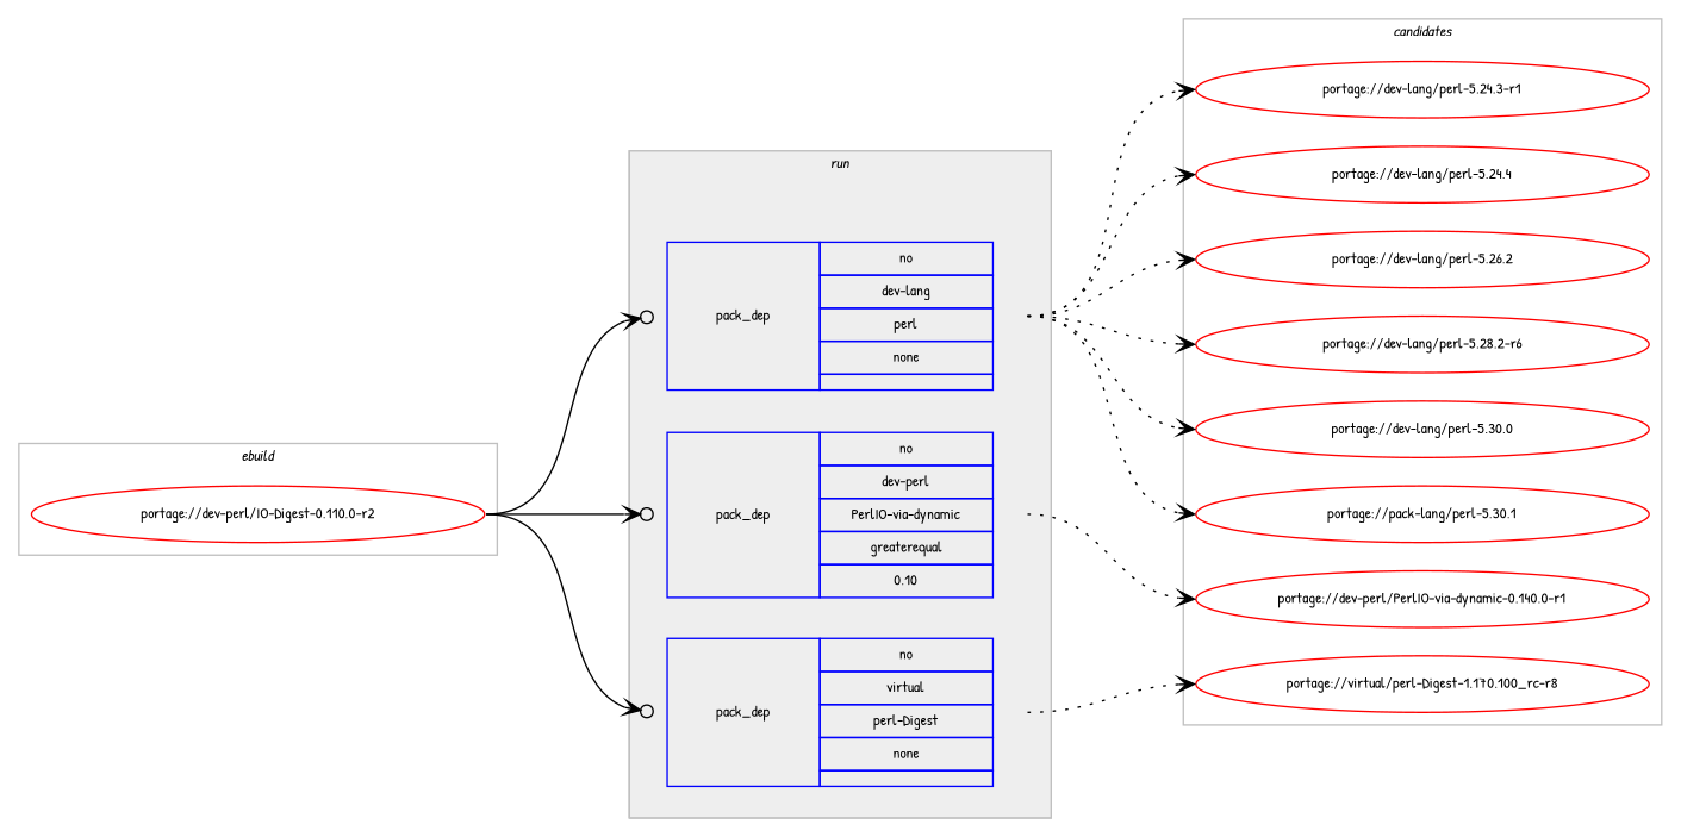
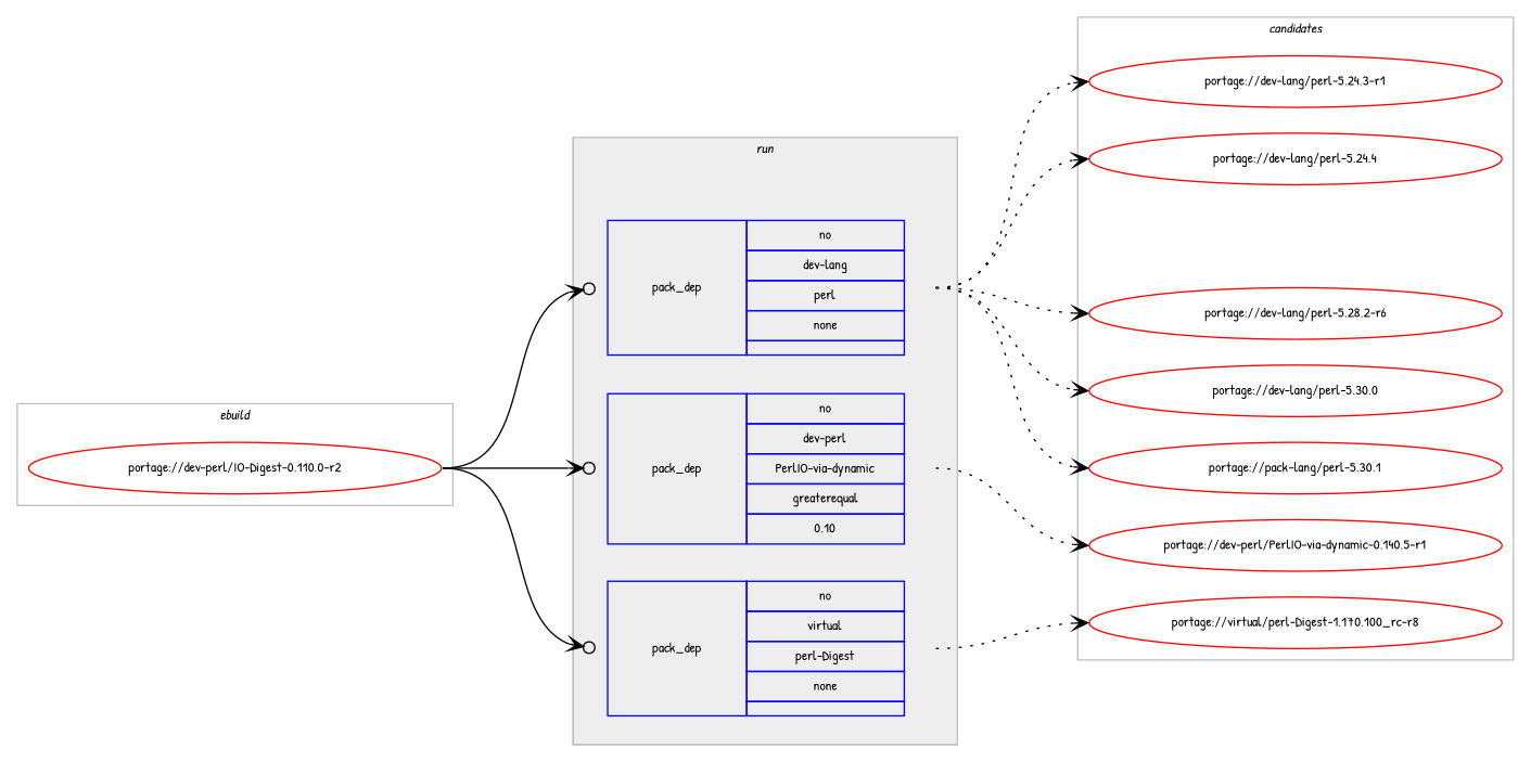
  digraph {
    compound=true
    concentrate=true
    fontname="Patrick Hand"
    fontsize=10
    newrank=true
    rankdir=LR
    ranksep=1.5
    node [color=red fontname="Patrick Hand" fontsize=10]
    edge [arrowhead=vee fontname="Patrick Hand" headport=w style=dotted tailport=e weight=100]
    n1 [label="portage://dev-perl/IO-Digest-0.110.0-r2" width=4]
    n2 [color=blue label=<<TABLE BORDER="0" CELLBORDER="1" CELLSPACING="0" CELLPADDING="4" WIDTH="220"><TR><TD ROWSPAN="6" CELLPADDING="30">pack_dep</TD></TR><TR><TD WIDTH="110">no</TD></TR><TR><TD>dev-lang</TD></TR><TR><TD>perl</TD></TR><TR><TD>none</TD></TR><TR><TD></TD></TR></TABLE>> shape=none]
    n3 [color=blue label=<<TABLE BORDER="0" CELLBORDER="1" CELLSPACING="0" CELLPADDING="4" WIDTH="220"><TR><TD ROWSPAN="6" CELLPADDING="30">pack_dep</TD></TR><TR><TD WIDTH="110">no</TD></TR><TR><TD>dev-perl</TD></TR><TR><TD>PerlIO-via-dynamic</TD></TR><TR><TD>greaterequal</TD></TR><TR><TD>0.10</TD></TR></TABLE>> shape=none]
    n4 [color=blue label=<<TABLE BORDER="0" CELLBORDER="1" CELLSPACING="0" CELLPADDING="4" WIDTH="220"><TR><TD ROWSPAN="6" CELLPADDING="30">pack_dep</TD></TR><TR><TD WIDTH="110">no</TD></TR><TR><TD>virtual</TD></TR><TR><TD>perl-Digest</TD></TR><TR><TD>none</TD></TR><TR><TD></TD></TR></TABLE>> shape=none]
    n5 [label="portage://dev-lang/perl-5.24.3-r1" width=4]
    n6 [label="portage://dev-lang/perl-5.24.4" width=4]
-   n7 [label="portage://dev-lang/perl-5.26.2" width=4]
    n8 [label="portage://dev-lang/perl-5.28.2-r6" width=4]
    n9 [label="portage://dev-lang/perl-5.30.0" width=4]
    n10 [label="portage://pack-lang/perl-5.30.1" width=4]
-   n11 [label="portage://dev-perl/PerlIO-via-dynamic-0.140.0-r1" width=4]
+   n11 [label="portage://dev-perl/PerlIO-via-dynamic-0.140.5-r1" width=4]
    n12 [label="portage://virtual/perl-Digest-1.170.100_rc-r8" width=4]
    subgraph cluster_1 {
      color=gray
      label=<<i>ebuild</i>>
      rank=same
      n1
    }
    subgraph cluster_2 {
      color=gray
      label=<<i>dependencies</i>>
      subgraph cluster_3 {
        color=gray
        fillcolor="#eeeeee"
        label=<<i>compile</i>>
        style=filled
      }
      subgraph cluster_4 {
        color=gray
        fillcolor="#eeeeee"
        label=<<i>compile and run</i>>
        style=filled
        subgraph sub_5 {
          color=gray
          fillcolor="#eeeeee"
          label=<<i>compile and run</i>>
          style=filled
          n2
        }
        subgraph sub_6 {
          color=gray
          fillcolor="#eeeeee"
          label=<<i>compile and run</i>>
          style=filled
          n3
        }
        subgraph sub_7 {
          color=gray
          fillcolor="#eeeeee"
          label=<<i>compile and run</i>>
          style=filled
          n4
        }
      }
      subgraph cluster_8 {
        color=gray
        fillcolor="#eeeeee"
        label=<<i>run</i>>
        style=filled
      }
    }
    subgraph cluster_9 {
      color=gray
      label=<<i>candidates</i>>
      rank=same
      subgraph sub_10 {
        color=black
        label=<<i>candidates</i>>
        nodesep=1
        rank=same
        n5
        n6
-       n7
        n8
        n9
        n10
      }
      subgraph sub_11 {
        color=black
        label=<<i>candidates</i>>
        nodesep=1
        rank=same
        n11
      }
      subgraph sub_12 {
        color=black
        label=<<i>candidates</i>>
        nodesep=1
        rank=same
        n12
      }
    }
    n1 -> n2 [arrowhead=odotvee style=solid weight=20]
    n1 -> n3 [arrowhead=odotvee style=solid weight=20]
    n1 -> n4 [arrowhead=odotvee style=solid weight=20]
    n2 -> n5
    n2 -> n6
-   n2 -> n7
    n2 -> n8
    n2 -> n9
    n2 -> n10
    n3 -> n11
    n4 -> n12
  }
